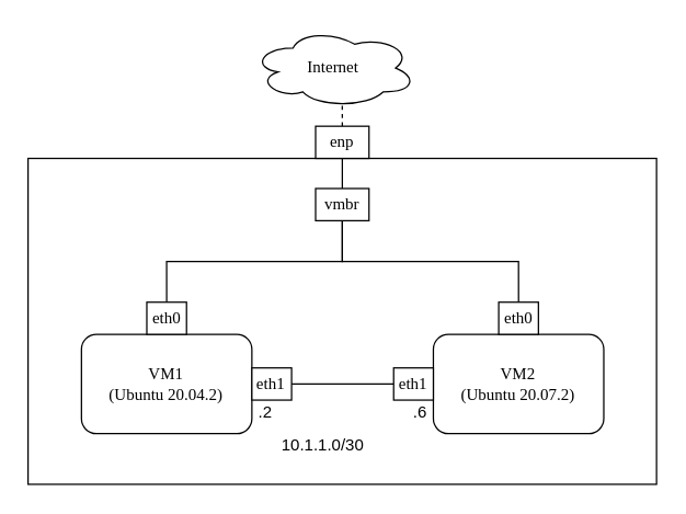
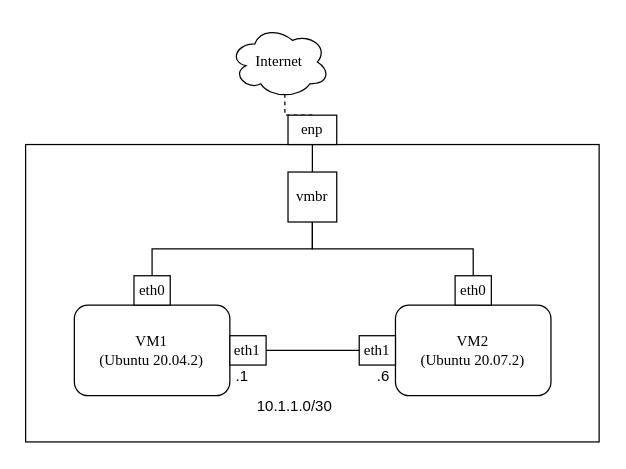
  <mxCell id="0" />
  <mxCell id="1" parent="0" />
  <mxCell id="2" value="" style="rounded=0;whiteSpace=wrap;html=1;" parent="1" vertex="1"><mxGeometry x="20" y="115" width="459" height="238" as="geometry" /></mxCell>
  <mxCell id="3" value="" style="shape=image;verticalLabelPosition=bottom;labelBackgroundColor=#ffffff;verticalAlign=top;aspect=fixed;imageAspect=0;image=https://jisaba.life/wp-content/uploads/2021/03/proxmox-logo.png;" parent="1" vertex="1"><mxGeometry x="20" y="115" width="58" height="58" as="geometry" /></mxCell>
  <mxCell id="4" value="VM1&lt;br&gt;(Ubuntu 20.04.2)" style="rounded=1;whiteSpace=wrap;html=1;fontFamily=Noto Sans JP;fontSource=https%3A%2F%2Ffonts.googleapis.com%2Fcss%3Ffamily%3DNoto%2BSans%2BJP;" parent="1" vertex="1"><mxGeometry x="59" y="243.5" width="124.46" height="72.5" as="geometry" /></mxCell>
  <mxCell id="5" style="edgeStyle=orthogonalEdgeStyle;rounded=0;orthogonalLoop=1;jettySize=auto;html=1;exitX=0.5;exitY=0;exitDx=0;exitDy=0;entryX=0.5;entryY=1;entryDx=0;entryDy=0;fontFamily=Noto Sans JP;fontSource=https%3A%2F%2Ffonts.googleapis.com%2Fcss%3Ffamily%3DNoto%2BSans%2BJP;endArrow=none;endFill=0;" parent="1" source="6" target="14" edge="1"><mxGeometry relative="1" as="geometry" /></mxCell>
  <mxCell id="6" value="eth0" style="rounded=0;whiteSpace=wrap;html=1;fontFamily=Noto Sans JP;fontSource=https%3A%2F%2Ffonts.googleapis.com%2Fcss%3Ffamily%3DNoto%2BSans%2BJP;" parent="1" vertex="1"><mxGeometry x="106.73" y="220" width="29" height="23.5" as="geometry" /></mxCell>
  <mxCell id="7" value="VM2&lt;br&gt;(Ubuntu 20.07.2)" style="rounded=1;whiteSpace=wrap;html=1;fontFamily=Noto Sans JP;fontSource=https%3A%2F%2Ffonts.googleapis.com%2Fcss%3Ffamily%3DNoto%2BSans%2BJP;" parent="1" vertex="1"><mxGeometry x="316" y="243.5" width="124.46" height="72.5" as="geometry" /></mxCell>
  <mxCell id="8" style="edgeStyle=orthogonalEdgeStyle;rounded=0;orthogonalLoop=1;jettySize=auto;html=1;exitX=0.5;exitY=0;exitDx=0;exitDy=0;entryX=0.5;entryY=1;entryDx=0;entryDy=0;fontFamily=Noto Sans JP;fontSource=https%3A%2F%2Ffonts.googleapis.com%2Fcss%3Ffamily%3DNoto%2BSans%2BJP;endArrow=none;endFill=0;" parent="1" source="9" target="14" edge="1"><mxGeometry relative="1" as="geometry" /></mxCell>
  <mxCell id="9" value="eth0" style="rounded=0;whiteSpace=wrap;html=1;fontFamily=Noto Sans JP;fontSource=https%3A%2F%2Ffonts.googleapis.com%2Fcss%3Ffamily%3DNoto%2BSans%2BJP;" parent="1" vertex="1"><mxGeometry x="363.73" y="220" width="29" height="23.5" as="geometry" /></mxCell>
  <mxCell id="10" style="edgeStyle=orthogonalEdgeStyle;rounded=0;orthogonalLoop=1;jettySize=auto;html=1;exitX=1;exitY=0.5;exitDx=0;exitDy=0;entryX=0;entryY=0.5;entryDx=0;entryDy=0;fontFamily=Noto Sans JP;fontSource=https%3A%2F%2Ffonts.googleapis.com%2Fcss%3Ffamily%3DNoto%2BSans%2BJP;endArrow=none;endFill=0;" parent="1" source="11" target="12" edge="1"><mxGeometry relative="1" as="geometry" /></mxCell>
  <mxCell id="11" value="eth1" style="rounded=0;whiteSpace=wrap;html=1;fontFamily=Noto Sans JP;fontSource=https%3A%2F%2Ffonts.googleapis.com%2Fcss%3Ffamily%3DNoto%2BSans%2BJP;" parent="1" vertex="1"><mxGeometry x="183.46" y="268" width="29" height="23.5" as="geometry" /></mxCell>
  <mxCell id="12" value="eth1" style="rounded=0;whiteSpace=wrap;html=1;fontFamily=Noto Sans JP;fontSource=https%3A%2F%2Ffonts.googleapis.com%2Fcss%3Ffamily%3DNoto%2BSans%2BJP;" parent="1" vertex="1"><mxGeometry x="287" y="268" width="29" height="23.5" as="geometry" /></mxCell>
  <mxCell id="13" style="edgeStyle=orthogonalEdgeStyle;rounded=0;orthogonalLoop=1;jettySize=auto;html=1;exitX=0.5;exitY=0;exitDx=0;exitDy=0;entryX=0.5;entryY=1;entryDx=0;entryDy=0;fontFamily=Noto Sans JP;fontSource=https%3A%2F%2Ffonts.googleapis.com%2Fcss%3Ffamily%3DNoto%2BSans%2BJP;endArrow=none;endFill=0;" parent="1" source="14" target="16" edge="1"><mxGeometry relative="1" as="geometry" /></mxCell>
- <mxCell id="14" value="vmbr" style="rounded=0;whiteSpace=wrap;html=1;fontFamily=Noto Sans JP;fontSource=https%3A%2F%2Ffonts.googleapis.com%2Fcss%3Ffamily%3DNoto%2BSans%2BJP;" parent="1" vertex="1"><mxGeometry x="230" y="137" width="39" height="23.5" as="geometry" /></mxCell>
+ <mxCell id="14" value="vmbr" style="rounded=0;whiteSpace=wrap;html=1;fontFamily=Noto Sans JP;fontSource=https%3A%2F%2Ffonts.googleapis.com%2Fcss%3Ffamily%3DNoto%2BSans%2BJP;" parent="1" vertex="1"><mxGeometry x="230" y="137" width="39" height="40" as="geometry" /></mxCell>
  <mxCell id="15" style="edgeStyle=orthogonalEdgeStyle;rounded=0;orthogonalLoop=1;jettySize=auto;html=1;exitX=0.5;exitY=0;exitDx=0;exitDy=0;entryX=0.55;entryY=0.95;entryDx=0;entryDy=0;fontFamily=Noto Sans JP;fontSource=https%3A%2F%2Ffonts.googleapis.com%2Fcss%3Ffamily%3DNoto%2BSans%2BJP;endArrow=none;endFill=0;entryPerimeter=0;dashed=1;" parent="1" source="16" target="17" edge="1"><mxGeometry relative="1" as="geometry"><mxPoint x="249.505" y="75" as="targetPoint" /></mxGeometry></mxCell>
  <mxCell id="16" value="enp" style="rounded=0;whiteSpace=wrap;html=1;fontFamily=Noto Sans JP;fontSource=https%3A%2F%2Ffonts.googleapis.com%2Fcss%3Ffamily%3DNoto%2BSans%2BJP;" parent="1" vertex="1"><mxGeometry x="230" y="91.5" width="39" height="23.5" as="geometry" /></mxCell>
- <mxCell id="17" value="Internet" style="ellipse;shape=cloud;whiteSpace=wrap;html=1;fontFamily=Noto Sans JP;fontSource=https%3A%2F%2Ffonts.googleapis.com%2Fcss%3Ffamily%3DNoto%2BSans%2BJP;" parent="1" vertex="1"><mxGeometry x="183.46" y="20" width="120" height="58" as="geometry" /></mxCell>
+ <mxCell id="17" value="Internet" style="ellipse;shape=cloud;whiteSpace=wrap;html=1;fontFamily=Noto Sans JP;fontSource=https%3A%2F%2Ffonts.googleapis.com%2Fcss%3Ffamily%3DNoto%2BSans%2BJP;" parent="1" vertex="1"><mxGeometry x="183.46" y="20" width="80" height="58" as="geometry" /></mxCell>
  <mxCell id="18" value="10.1.1.0/30" style="text;html=1;align=center;verticalAlign=middle;resizable=0;points=[];autosize=1;strokeColor=none;" vertex="1" parent="1"><mxGeometry x="199.5" y="316" width="70" height="18" as="geometry" /></mxCell>
- <mxCell id="19" value=".2" style="text;html=1;align=center;verticalAlign=middle;resizable=0;points=[];autosize=1;strokeColor=none;" vertex="1" parent="1"><mxGeometry x="183.46" y="291.5" width="20" height="18" as="geometry" /></mxCell>
+ <mxCell id="19" value=".1" style="text;html=1;align=center;verticalAlign=middle;resizable=0;points=[];autosize=1;strokeColor=none;" vertex="1" parent="1"><mxGeometry x="183.46" y="291.5" width="20" height="18" as="geometry" /></mxCell>
  <mxCell id="20" value=".6" style="text;html=1;align=center;verticalAlign=middle;resizable=0;points=[];autosize=1;strokeColor=none;" vertex="1" parent="1"><mxGeometry x="296" y="291.5" width="20" height="18" as="geometry" /></mxCell>
